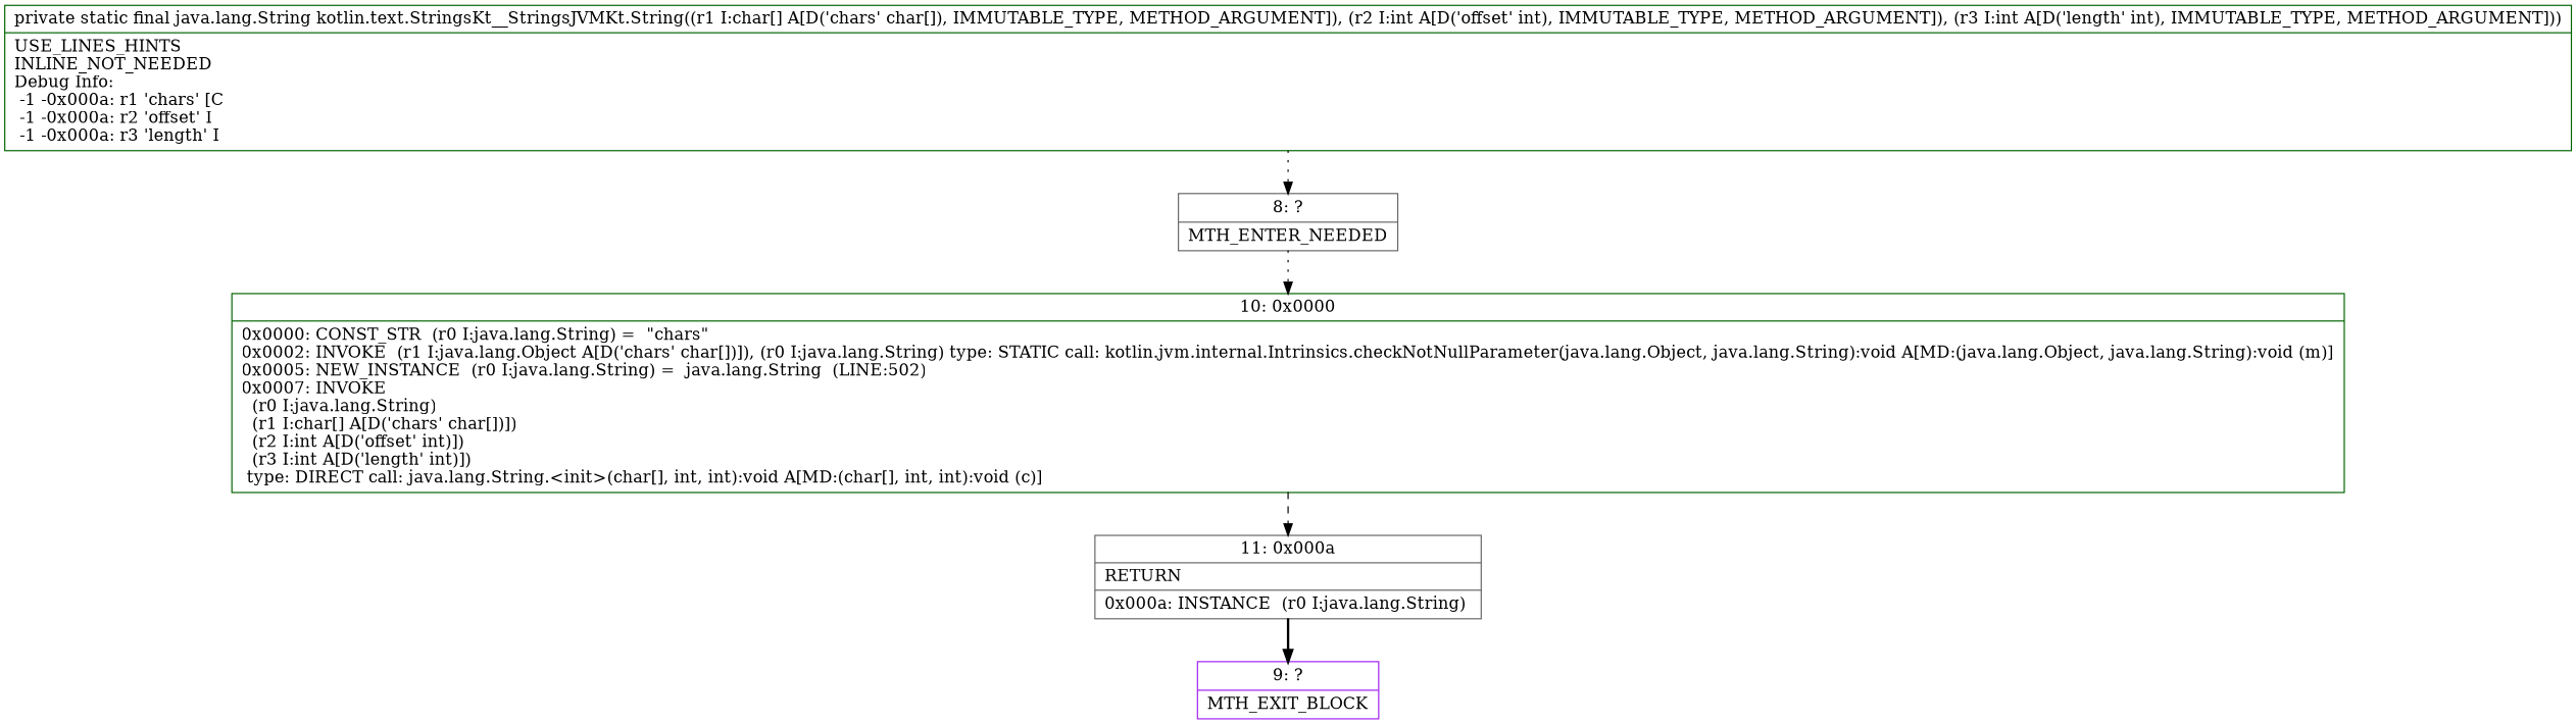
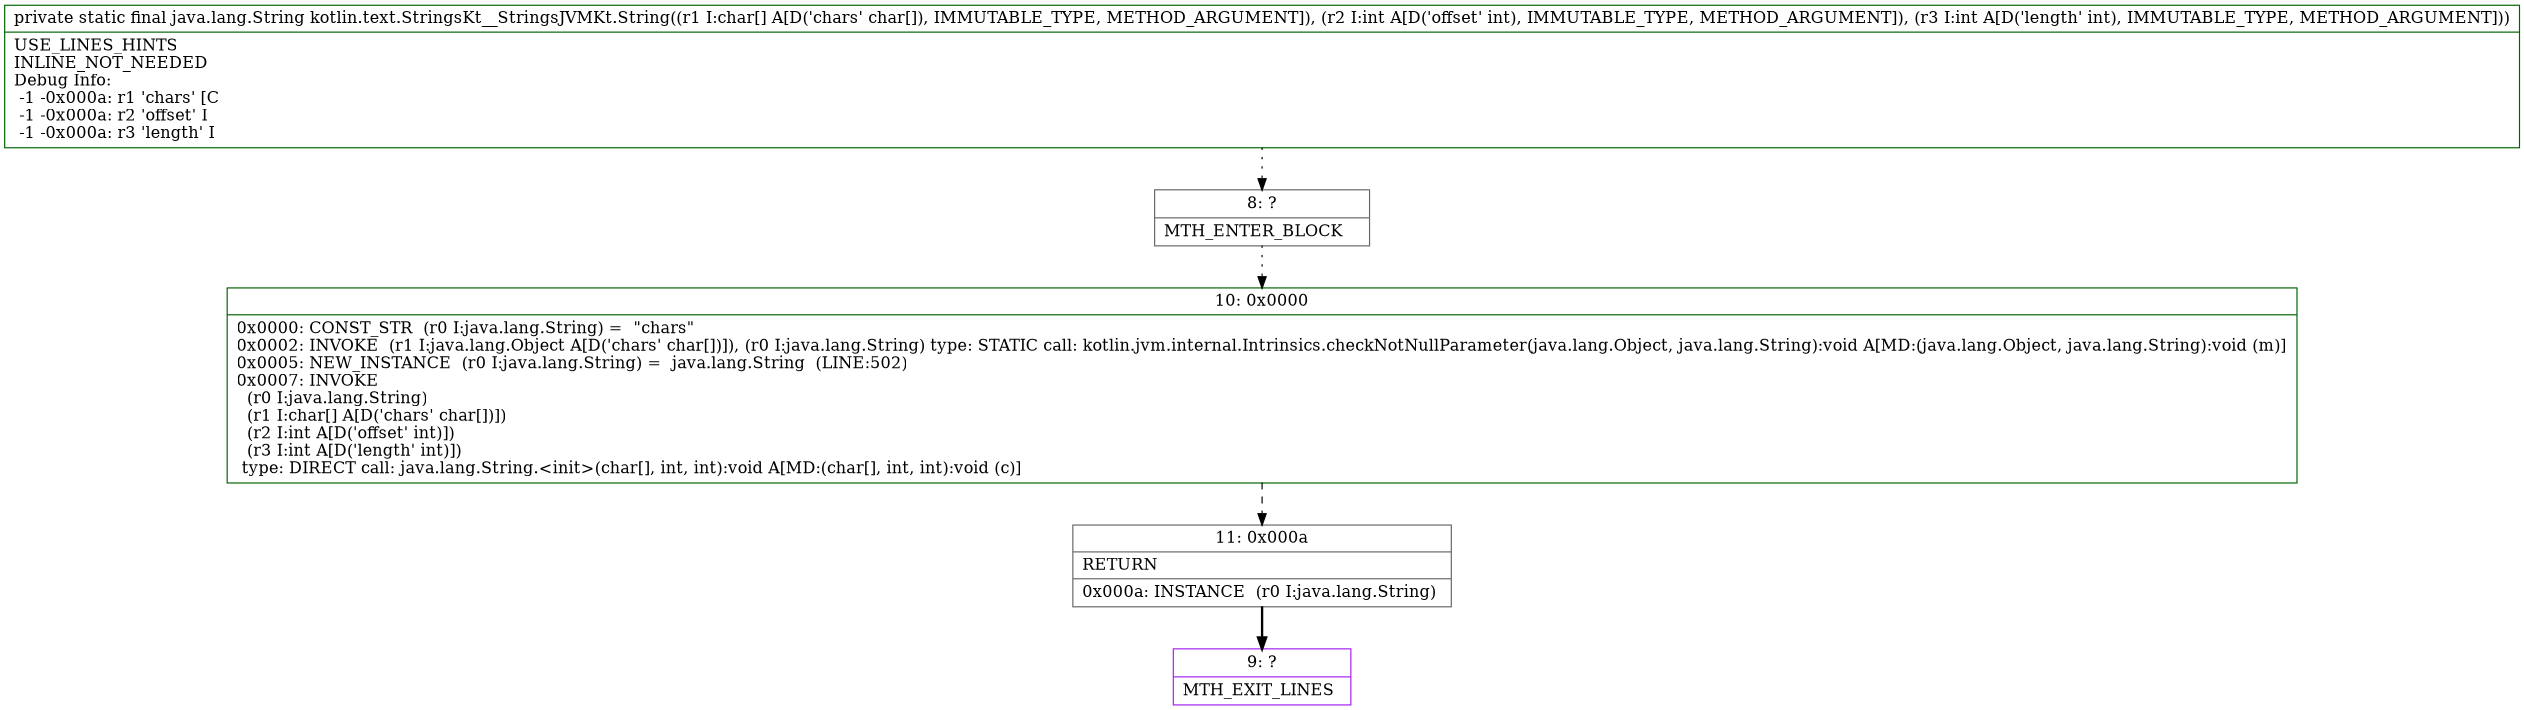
  digraph {
    node [color=gray40 shape=record]
    edge [style=dotted]
-   n1 [label="{8\:\ ?|MTH_ENTER_NEEDED\l}"]
+   n1 [label="{8\:\ ?|MTH_ENTER_BLOCK\l}"]
    n2 [color=darkgreen label="{10\:\ 0x0000|0x0000: CONST_STR  (r0 I:java.lang.String) =  \"chars\" \l0x0002: INVOKE  (r1 I:java.lang.Object A[D('chars' char[])]), (r0 I:java.lang.String) type: STATIC call: kotlin.jvm.internal.Intrinsics.checkNotNullParameter(java.lang.Object, java.lang.String):void A[MD:(java.lang.Object, java.lang.String):void (m)]\l0x0005: NEW_INSTANCE  (r0 I:java.lang.String) =  java.lang.String  (LINE:502)\l0x0007: INVOKE  \l  (r0 I:java.lang.String)\l  (r1 I:char[] A[D('chars' char[])])\l  (r2 I:int A[D('offset' int)])\l  (r3 I:int A[D('length' int)])\l type: DIRECT call: java.lang.String.\<init\>(char[], int, int):void A[MD:(char[], int, int):void (c)]\l}"]
    n3 [label="{11\:\ 0x000a|RETURN\l|0x000a: INSTANCE  (r0 I:java.lang.String) \l}"]
-   n4 [color=purple label="{9\:\ ?|MTH_EXIT_BLOCK\l}"]
+   n4 [color=purple label="{9\:\ ?|MTH_EXIT_LINES\l}"]
    n5 [color=darkgreen label="{private static final java.lang.String kotlin.text.StringsKt__StringsJVMKt.String((r1 I:char[] A[D('chars' char[]), IMMUTABLE_TYPE, METHOD_ARGUMENT]), (r2 I:int A[D('offset' int), IMMUTABLE_TYPE, METHOD_ARGUMENT]), (r3 I:int A[D('length' int), IMMUTABLE_TYPE, METHOD_ARGUMENT]))  | USE_LINES_HINTS\lINLINE_NOT_NEEDED\lDebug Info:\l  \-1 \-0x000a: r1 'chars' [C\l  \-1 \-0x000a: r2 'offset' I\l  \-1 \-0x000a: r3 'length' I\l}"]
    n1 -> n2
    n2 -> n3 [style=dashed]
    n3 -> n4 [style=bold]
    n5 -> n1
  }
